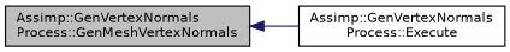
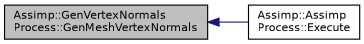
  digraph {
    rankdir=LR
    node [color=black fontname=Helvetica fontsize=10 shape=record style=filled]
    n1 [fillcolor=grey75 fontcolor=black height=0.2 label="Assimp::GenVertexNormals\lProcess::GenMeshVertexNormals" width=0.4]
-   n2 [fillcolor=white height=0.2 label="Assimp::GenVertexNormals\lProcess::Execute" width=0.4]
+   n2 [fillcolor=white height=0.2 label="Assimp::Assimp\lProcess::Execute" width=0.4]
    n1 -> n2 [color=midnightblue dir=back fontname=Helvetica fontsize=10 labelfontname=Helvetica labelfontsize=10 style=solid]
  }
